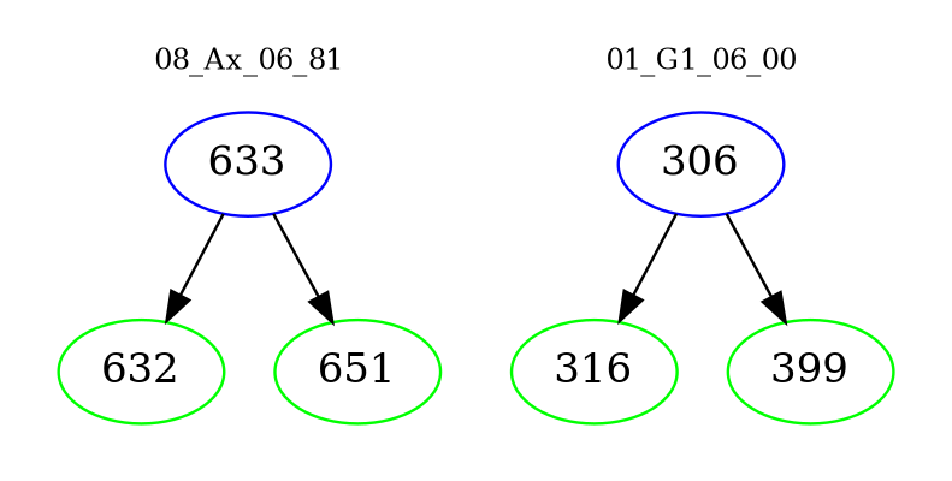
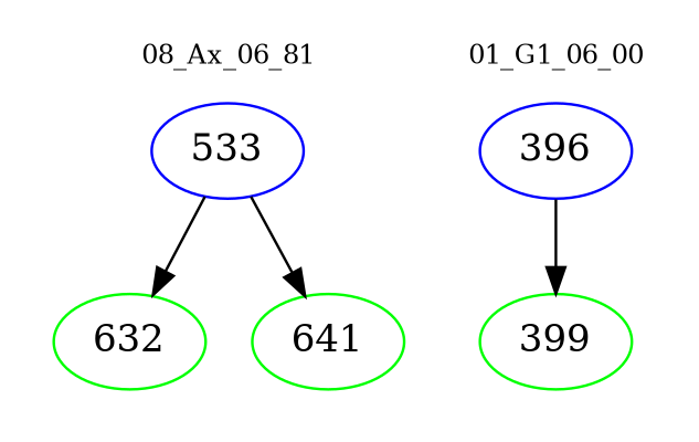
  digraph {
    node [color=green]
    edge [color=black]
-   n1 [color=blue label=633]
+   n1 [color=blue label=533]
    n2 [label=632]
-   n3 [label=651]
-   n4 [color=blue label=306]
-   n5 [label=316]
+   n3 [label=641]
+   n4 [color=blue label=396]
    n6 [label=399]
    subgraph cluster_1 {
      color=white
      fontsize=10
      label="08_Ax_06_81"
      n1
      n2
      n3
    }
    subgraph cluster_2 {
      color=white
      fontsize=10
      label="01_G1_06_00"
      n4
-     n5
      n6
    }
    n1 -> n2
    n1 -> n3
-   n4 -> n5
    n4 -> n6
  }
